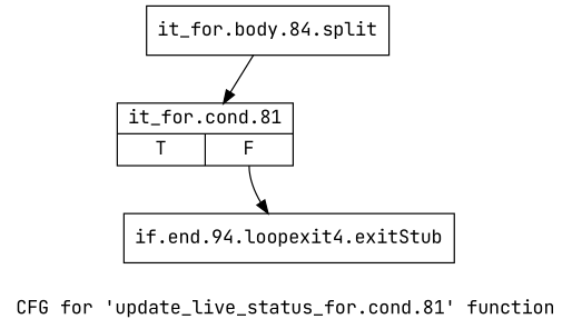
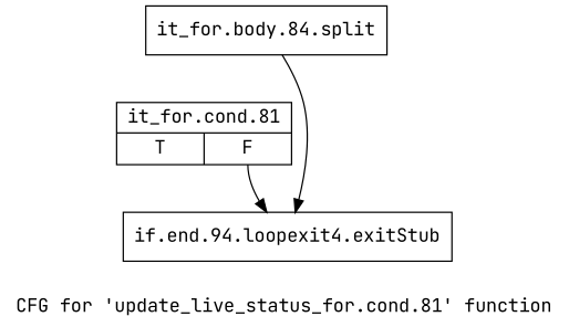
  digraph {
    fontname="JetBrains Mono"
    label="CFG for 'update_live_status_for.cond.81' function"
    node [fontname="JetBrains Mono" shape=record]
    edge [fontname="JetBrains Mono"]
    n1 [label="{it_for.cond.81|{<s0>T|<s1>F}}"]
    n2 [label="{if.end.94.loopexit4.exitStub}"]
    n3 [label="{it_for.body.84.split}"]
    n1 -> n2 [tailport=s1]
-   n3 -> n1
+   n3 -> n2
  }
